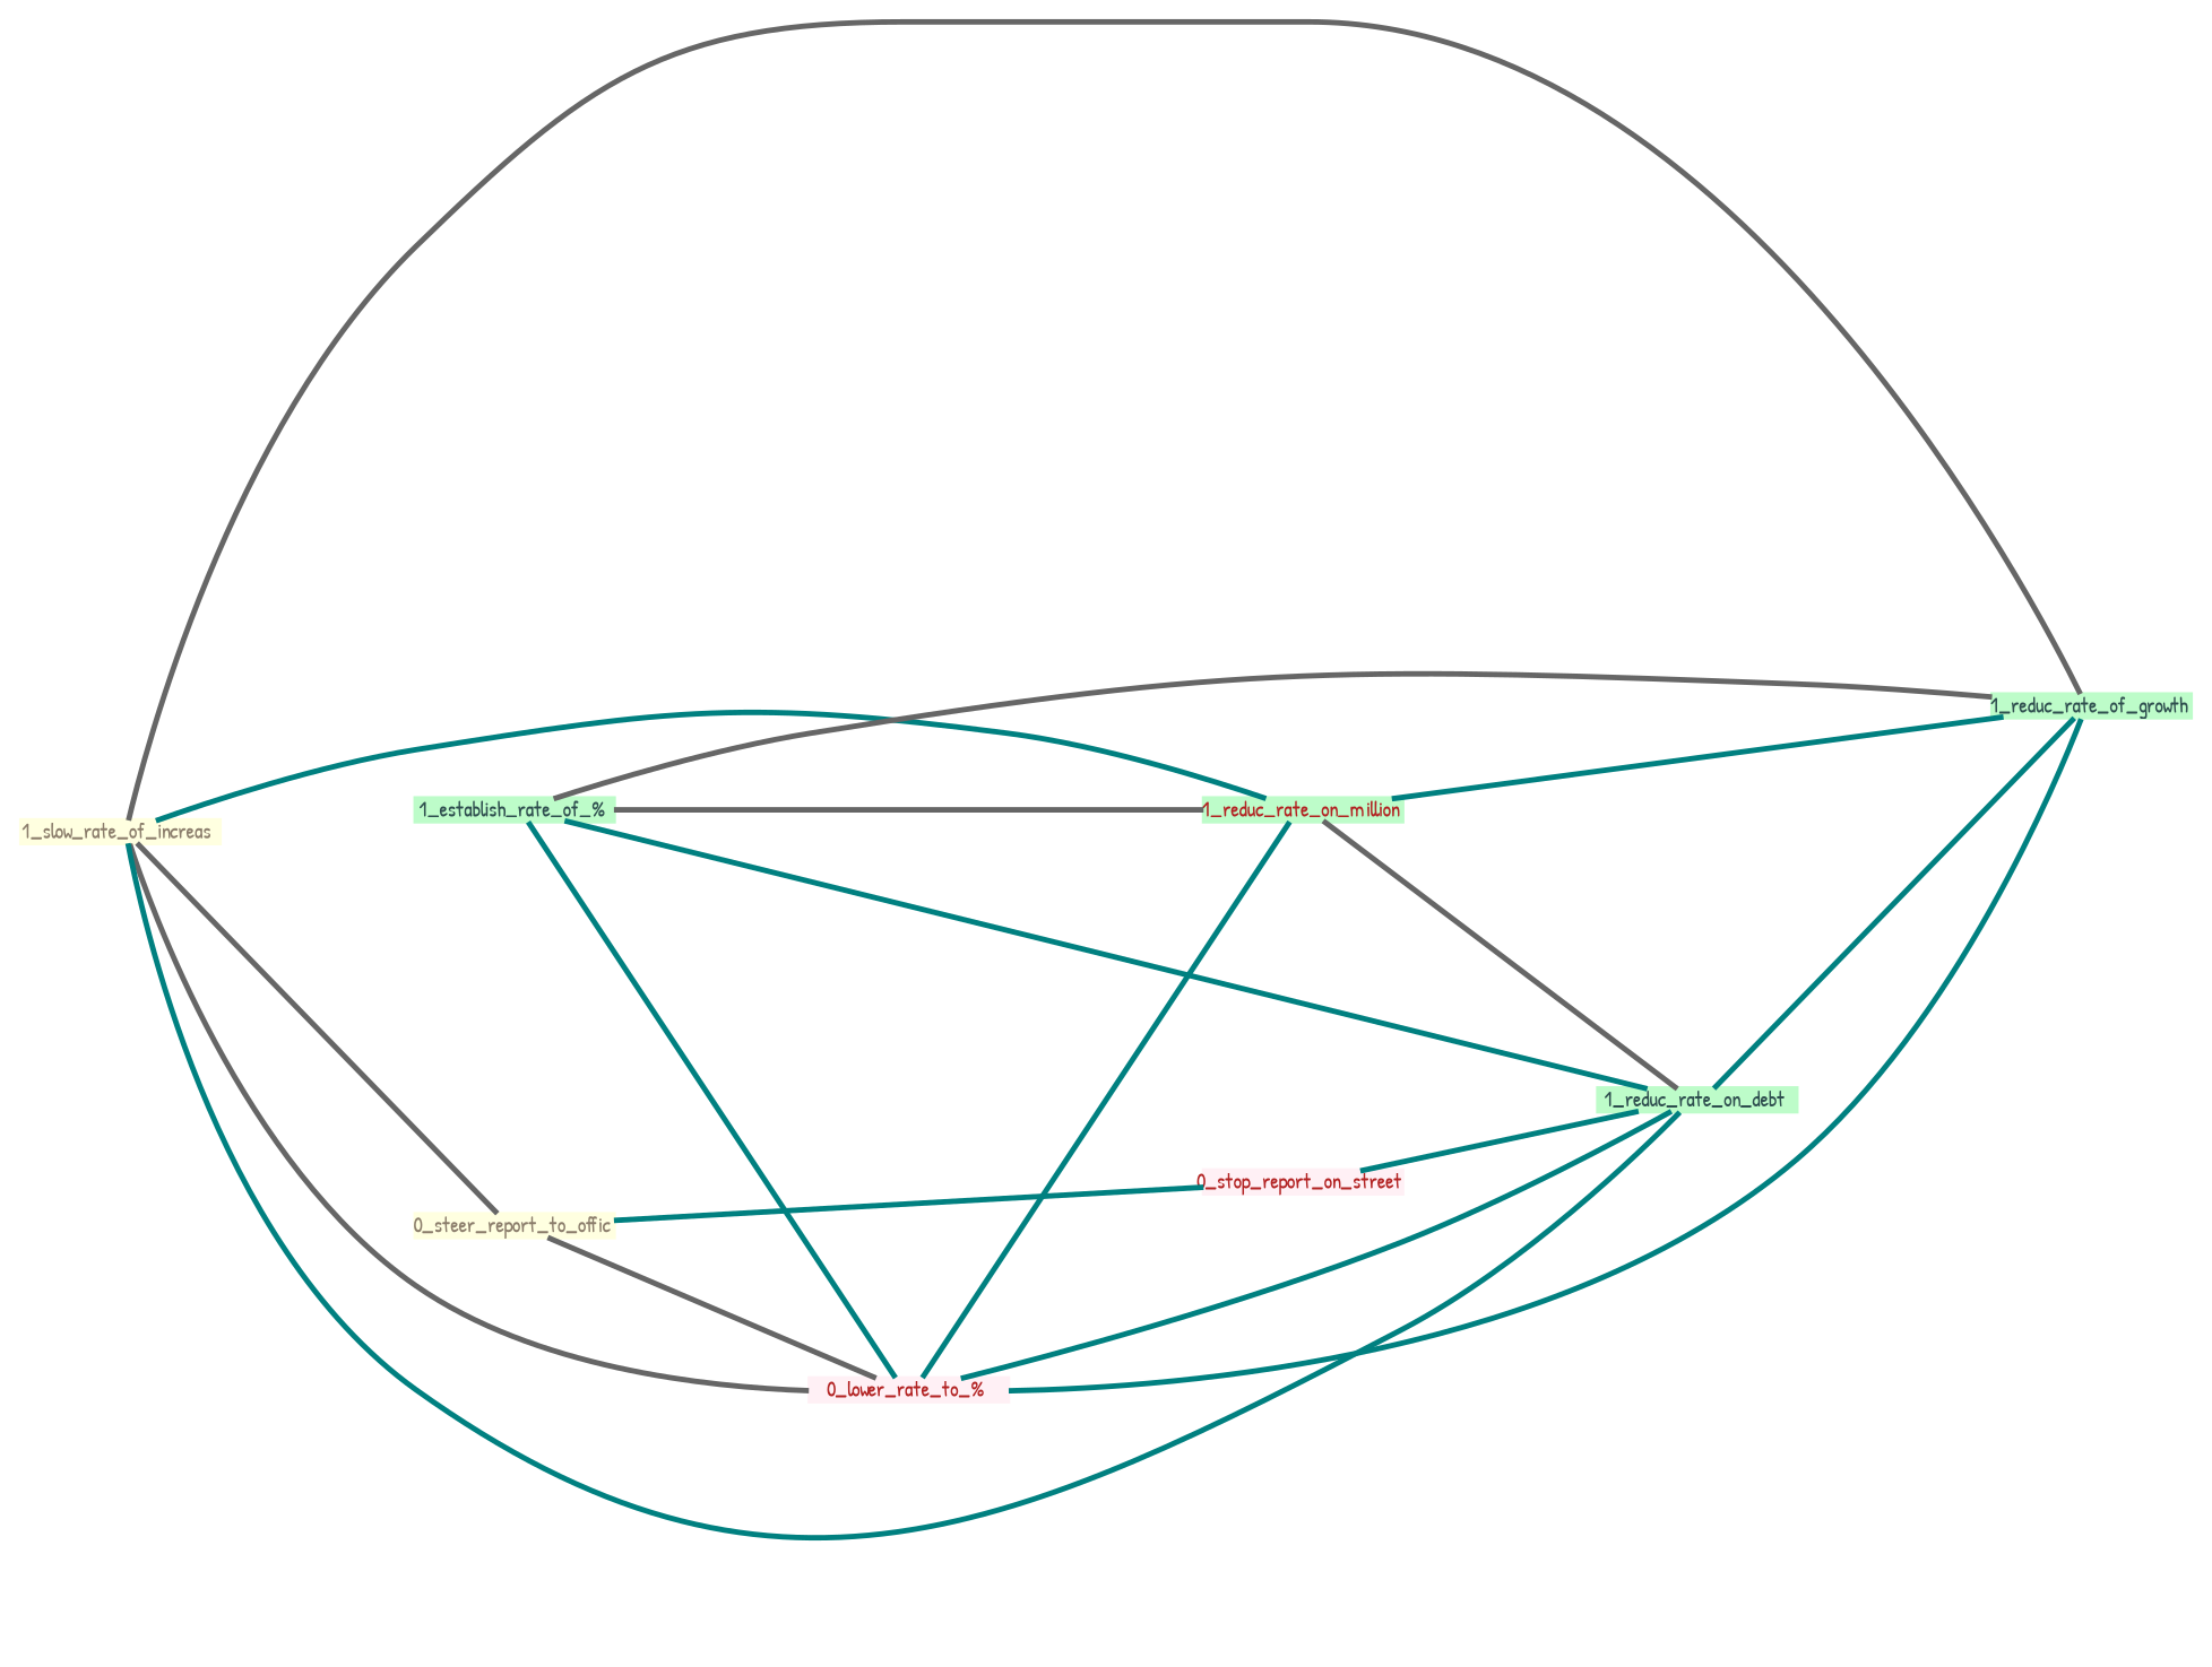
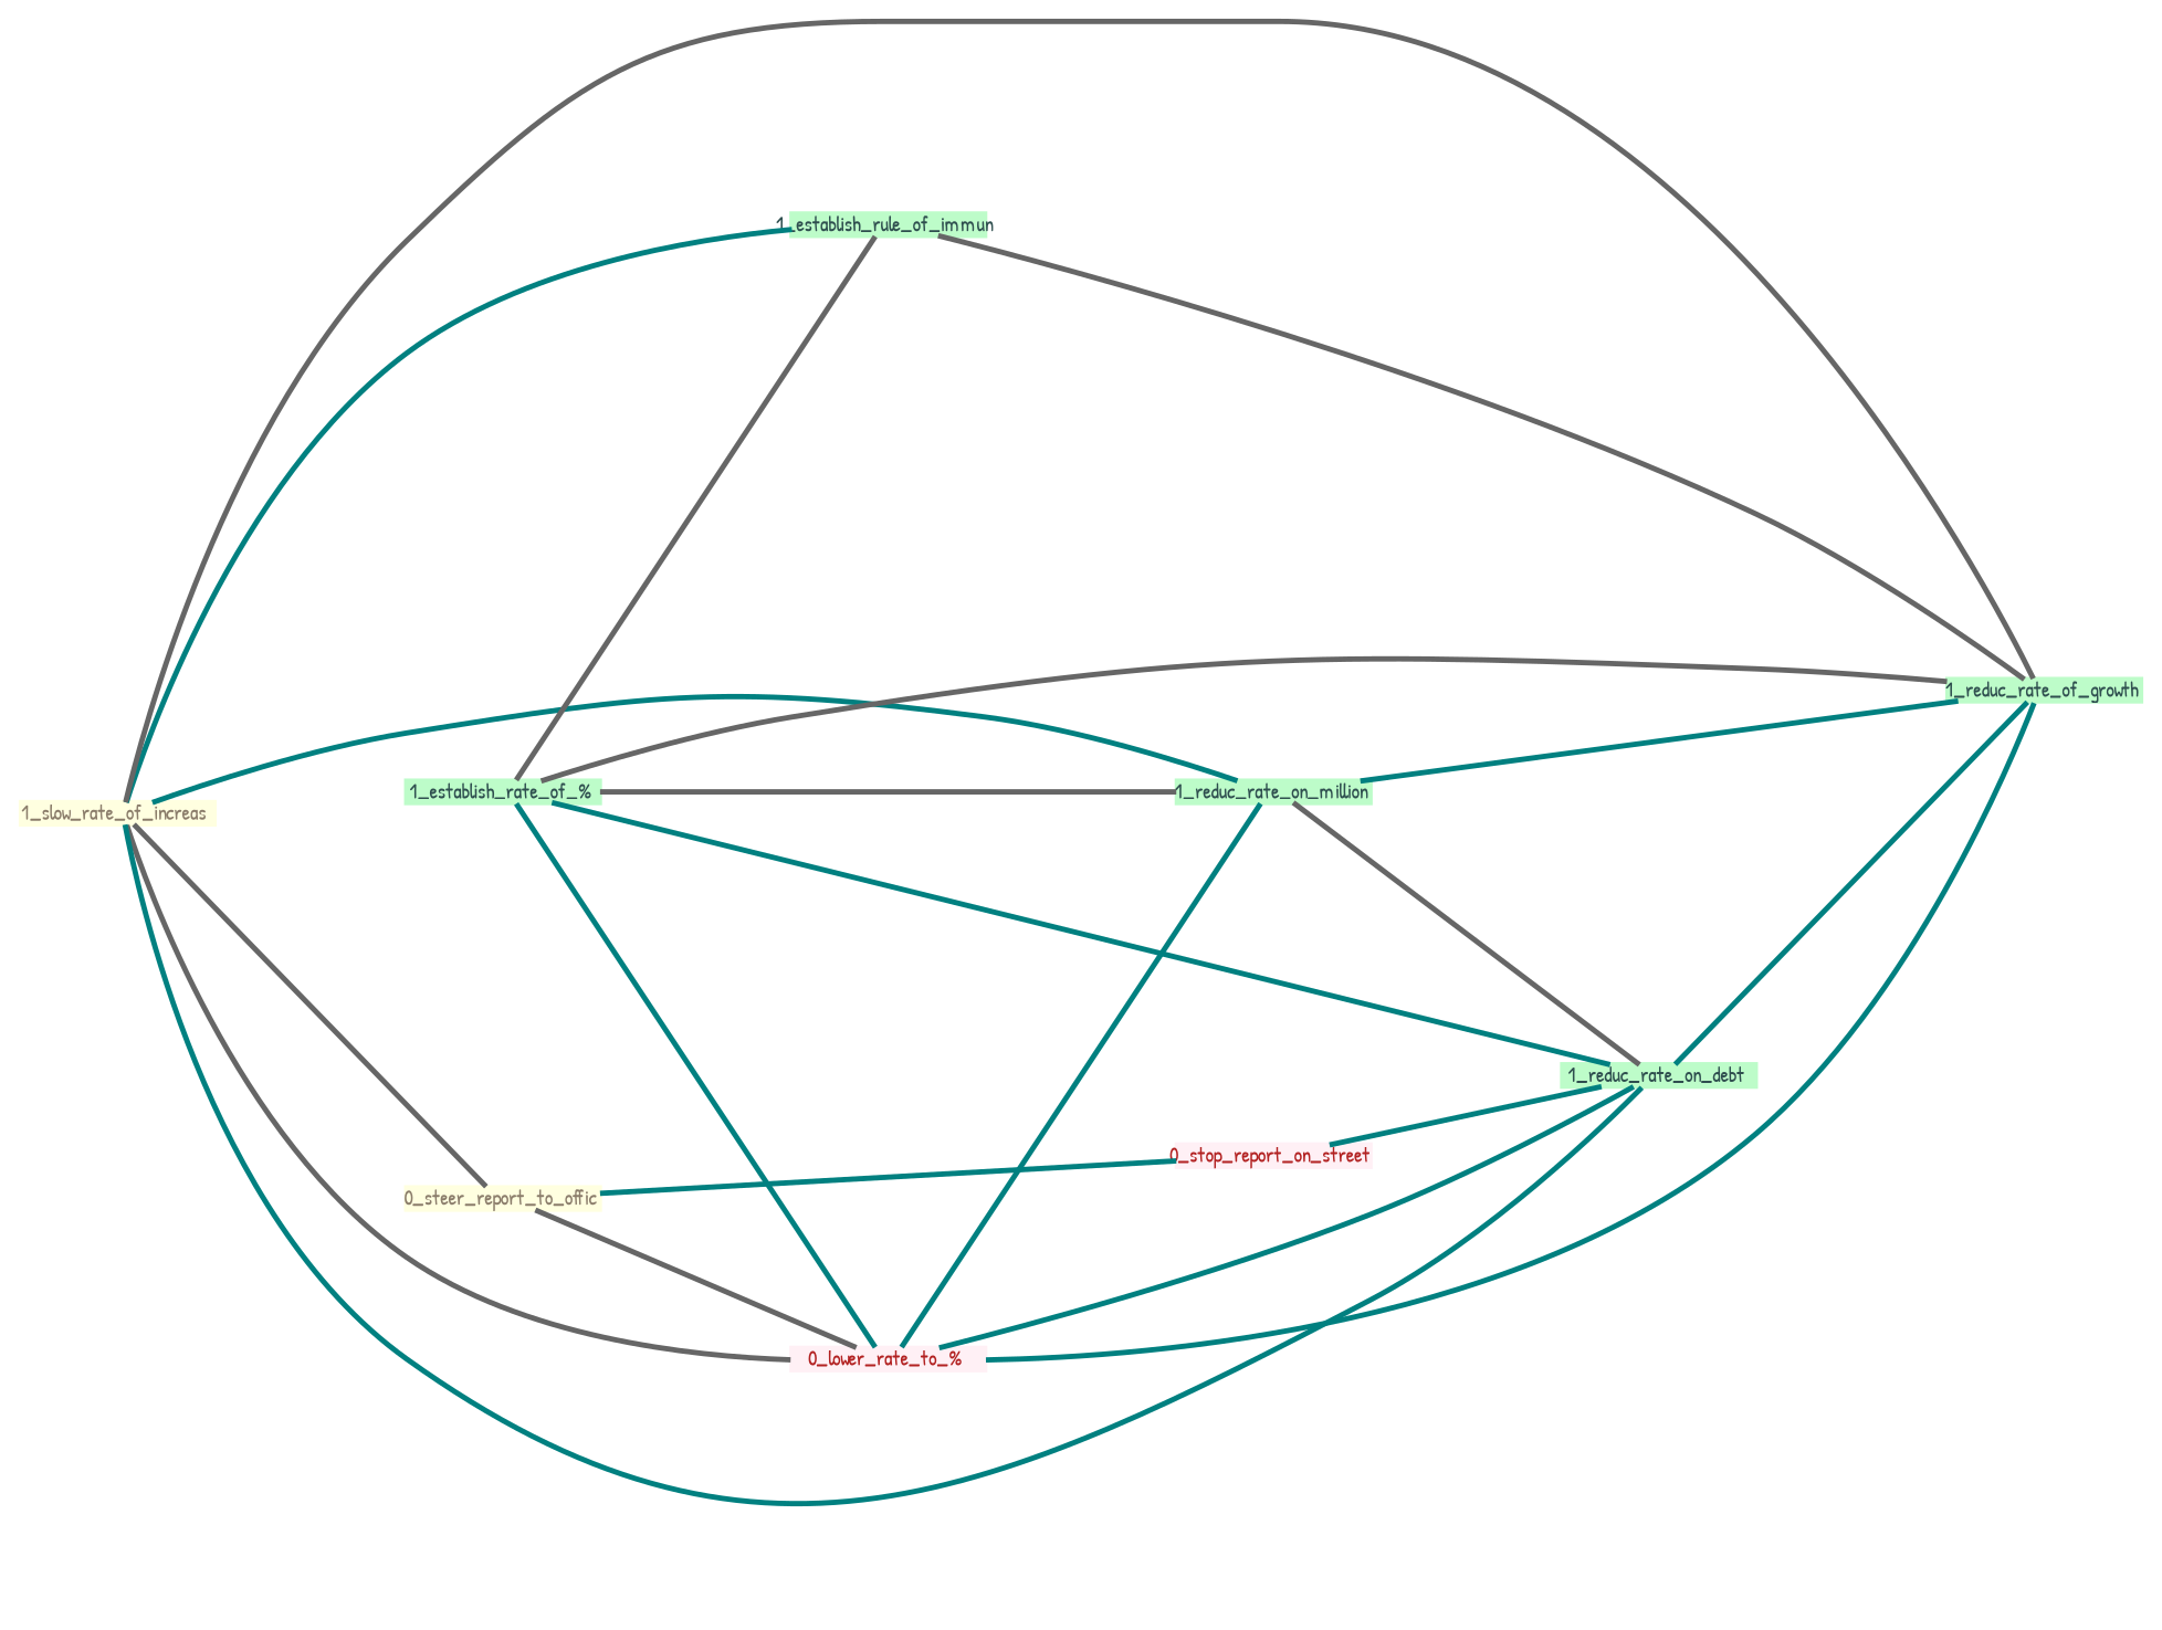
  graph {
    fontname="Patrick Hand"
    rankdir=LR
    node [color="#BDFCC9" fixedsize=true fontcolor="#2f4f4f" fontname="Patrick Hand" fontsize=4 shape=polygon style=filled]
    edge [color=teal fontname="Patrick Hand" w=1]
    "0_steer_report_to_offic " [color="#ffffe0" fontcolor="#8b7d6b" height=.06 width=.5]
    "1_slow_rate_of_increas " [color="#ffffe0" fontcolor="#8b7d6b" height=.06 width=.5]
    "0_lower_rate_to_% " [color="#fff0f5" fontcolor="#b22222" height=.06 width=.5]
    "0_stop_report_on_street " [color="#fff0f5" fontcolor="#b22222" height=.06 width=.5]
-   "1_reduc_rate_on_million " [fontcolor="#b22222" height=.06 width=.5]
+   "1_establish_rule_of_immun " [height=.06 width=.5]
+   "1_reduc_rate_on_million " [height=.06 width=.5]
    "1_reduc_rate_on_debt " [height=.06 width=.5]
    "1_reduc_rate_of_growth " [height=.06 width=.5]
    "1_establish_rate_of_% " [height=.06 width=.5]
    subgraph sub_1 {
      "0_steer_report_to_offic "
      "1_slow_rate_of_increas "
    }
    subgraph sub_2 {
      "0_lower_rate_to_% "
      "0_stop_report_on_street "
    }
    "0_steer_report_to_offic " -- "0_lower_rate_to_% " [color=gray40]
    "0_steer_report_to_offic " -- "0_stop_report_on_street "
    "1_slow_rate_of_increas " -- "0_steer_report_to_offic " [color=gray40 w=2]
    "1_slow_rate_of_increas " -- "0_lower_rate_to_% " [color=gray40]
+   "1_slow_rate_of_increas " -- "1_establish_rule_of_immun "
    "1_slow_rate_of_increas " -- "1_reduc_rate_on_million "
    "1_slow_rate_of_increas " -- "1_reduc_rate_on_debt "
    "1_slow_rate_of_increas " -- "1_reduc_rate_of_growth " [color=gray40 w=2]
    "0_lower_rate_to_% " -- "1_reduc_rate_on_million "
    "0_lower_rate_to_% " -- "1_reduc_rate_on_debt "
    "0_lower_rate_to_% " -- "1_reduc_rate_of_growth "
    "0_stop_report_on_street " -- "1_reduc_rate_on_debt "
+   "1_establish_rule_of_immun " -- "1_reduc_rate_of_growth " [color=gray40]
    "1_reduc_rate_on_million " -- "1_reduc_rate_on_debt " [color=gray40 w=3]
    "1_reduc_rate_on_million " -- "1_reduc_rate_of_growth " [w=2]
    "1_reduc_rate_on_debt " -- "1_reduc_rate_of_growth " [w=2]
    "1_establish_rate_of_% " -- "0_lower_rate_to_% " [w=2]
+   "1_establish_rate_of_% " -- "1_establish_rule_of_immun " [color=gray40 w=2]
    "1_establish_rate_of_% " -- "1_reduc_rate_on_million " [color=gray40]
    "1_establish_rate_of_% " -- "1_reduc_rate_on_debt "
    "1_establish_rate_of_% " -- "1_reduc_rate_of_growth " [color=gray40 w=2]
  }
